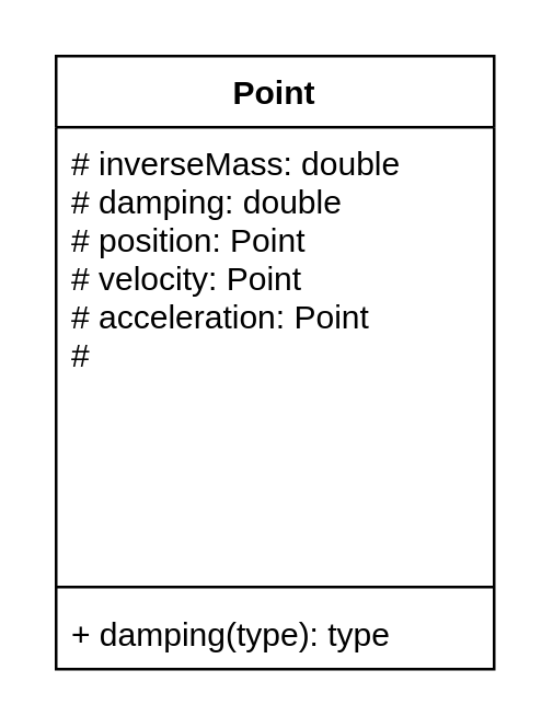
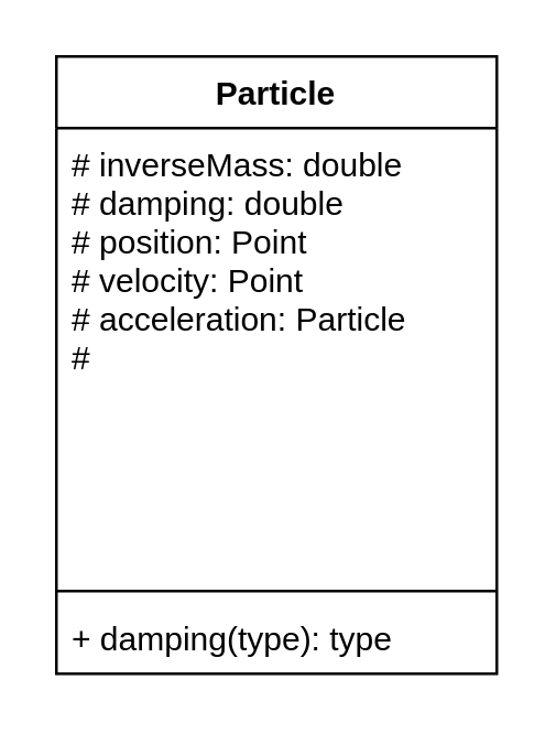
  <mxCell id="0" />
  <mxCell id="1" parent="0" />
- <mxCell id="2" value="Point" style="swimlane;fontStyle=1;align=center;verticalAlign=top;childLayout=stackLayout;horizontal=1;startSize=26;horizontalStack=0;resizeParent=1;resizeParentMax=0;resizeLast=0;collapsible=1;marginBottom=0;" vertex="1" parent="1"><mxGeometry x="20" y="20" width="160" height="224" as="geometry" /></mxCell>
- <mxCell id="3" value="# inverseMass: double&#10;# damping: double&#10;# position: Point&#10;# velocity: Point&#10;# acceleration: Point&#10;# " style="text;strokeColor=none;fillColor=none;align=left;verticalAlign=top;spacingLeft=4;spacingRight=4;overflow=hidden;rotatable=0;points=[[0,0.5],[1,0.5]];portConstraint=eastwest;" vertex="1" parent="2"><mxGeometry y="26" width="160" height="164" as="geometry" /></mxCell>
+ <mxCell id="2" value="Particle" style="swimlane;fontStyle=1;align=center;verticalAlign=top;childLayout=stackLayout;horizontal=1;startSize=26;horizontalStack=0;resizeParent=1;resizeParentMax=0;resizeLast=0;collapsible=1;marginBottom=0;" vertex="1" parent="1"><mxGeometry x="20" y="20" width="160" height="224" as="geometry" /></mxCell>
+ <mxCell id="3" value="# inverseMass: double&#10;# damping: double&#10;# position: Point&#10;# velocity: Point&#10;# acceleration: Particle&#10;# " style="text;strokeColor=none;fillColor=none;align=left;verticalAlign=top;spacingLeft=4;spacingRight=4;overflow=hidden;rotatable=0;points=[[0,0.5],[1,0.5]];portConstraint=eastwest;" vertex="1" parent="2"><mxGeometry y="26" width="160" height="164" as="geometry" /></mxCell>
  <mxCell id="4" value="" style="line;strokeWidth=1;fillColor=none;align=left;verticalAlign=middle;spacingTop=-1;spacingLeft=3;spacingRight=3;rotatable=0;labelPosition=right;points=[];portConstraint=eastwest;strokeColor=inherit;" vertex="1" parent="2"><mxGeometry y="190" width="160" height="8" as="geometry" /></mxCell>
  <mxCell id="5" value="+ damping(type): type" style="text;strokeColor=none;fillColor=none;align=left;verticalAlign=top;spacingLeft=4;spacingRight=4;overflow=hidden;rotatable=0;points=[[0,0.5],[1,0.5]];portConstraint=eastwest;" vertex="1" parent="2"><mxGeometry y="198" width="160" height="26" as="geometry" /></mxCell>
